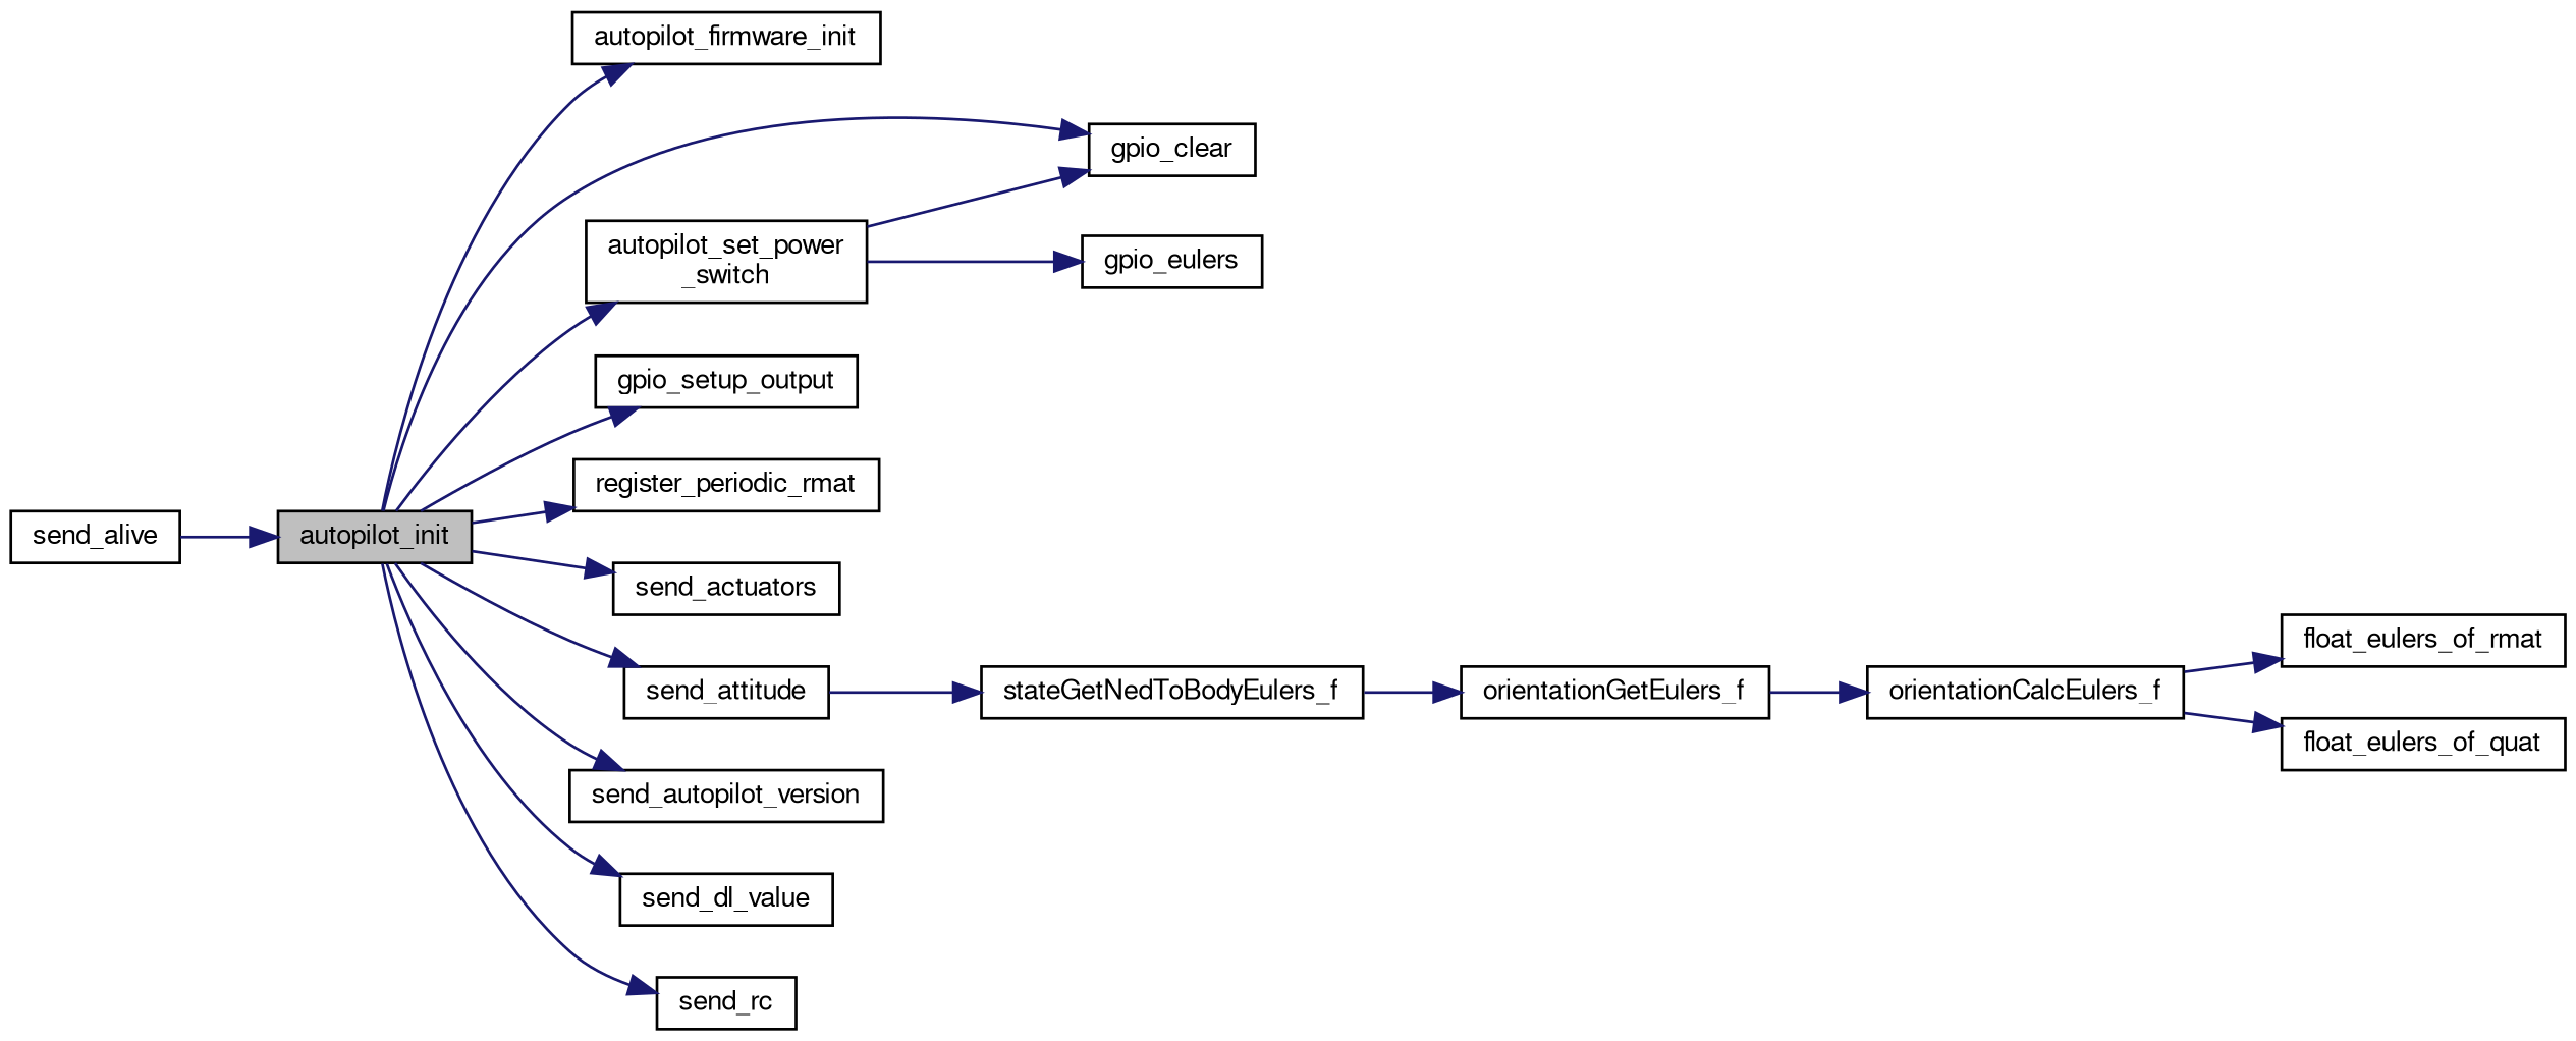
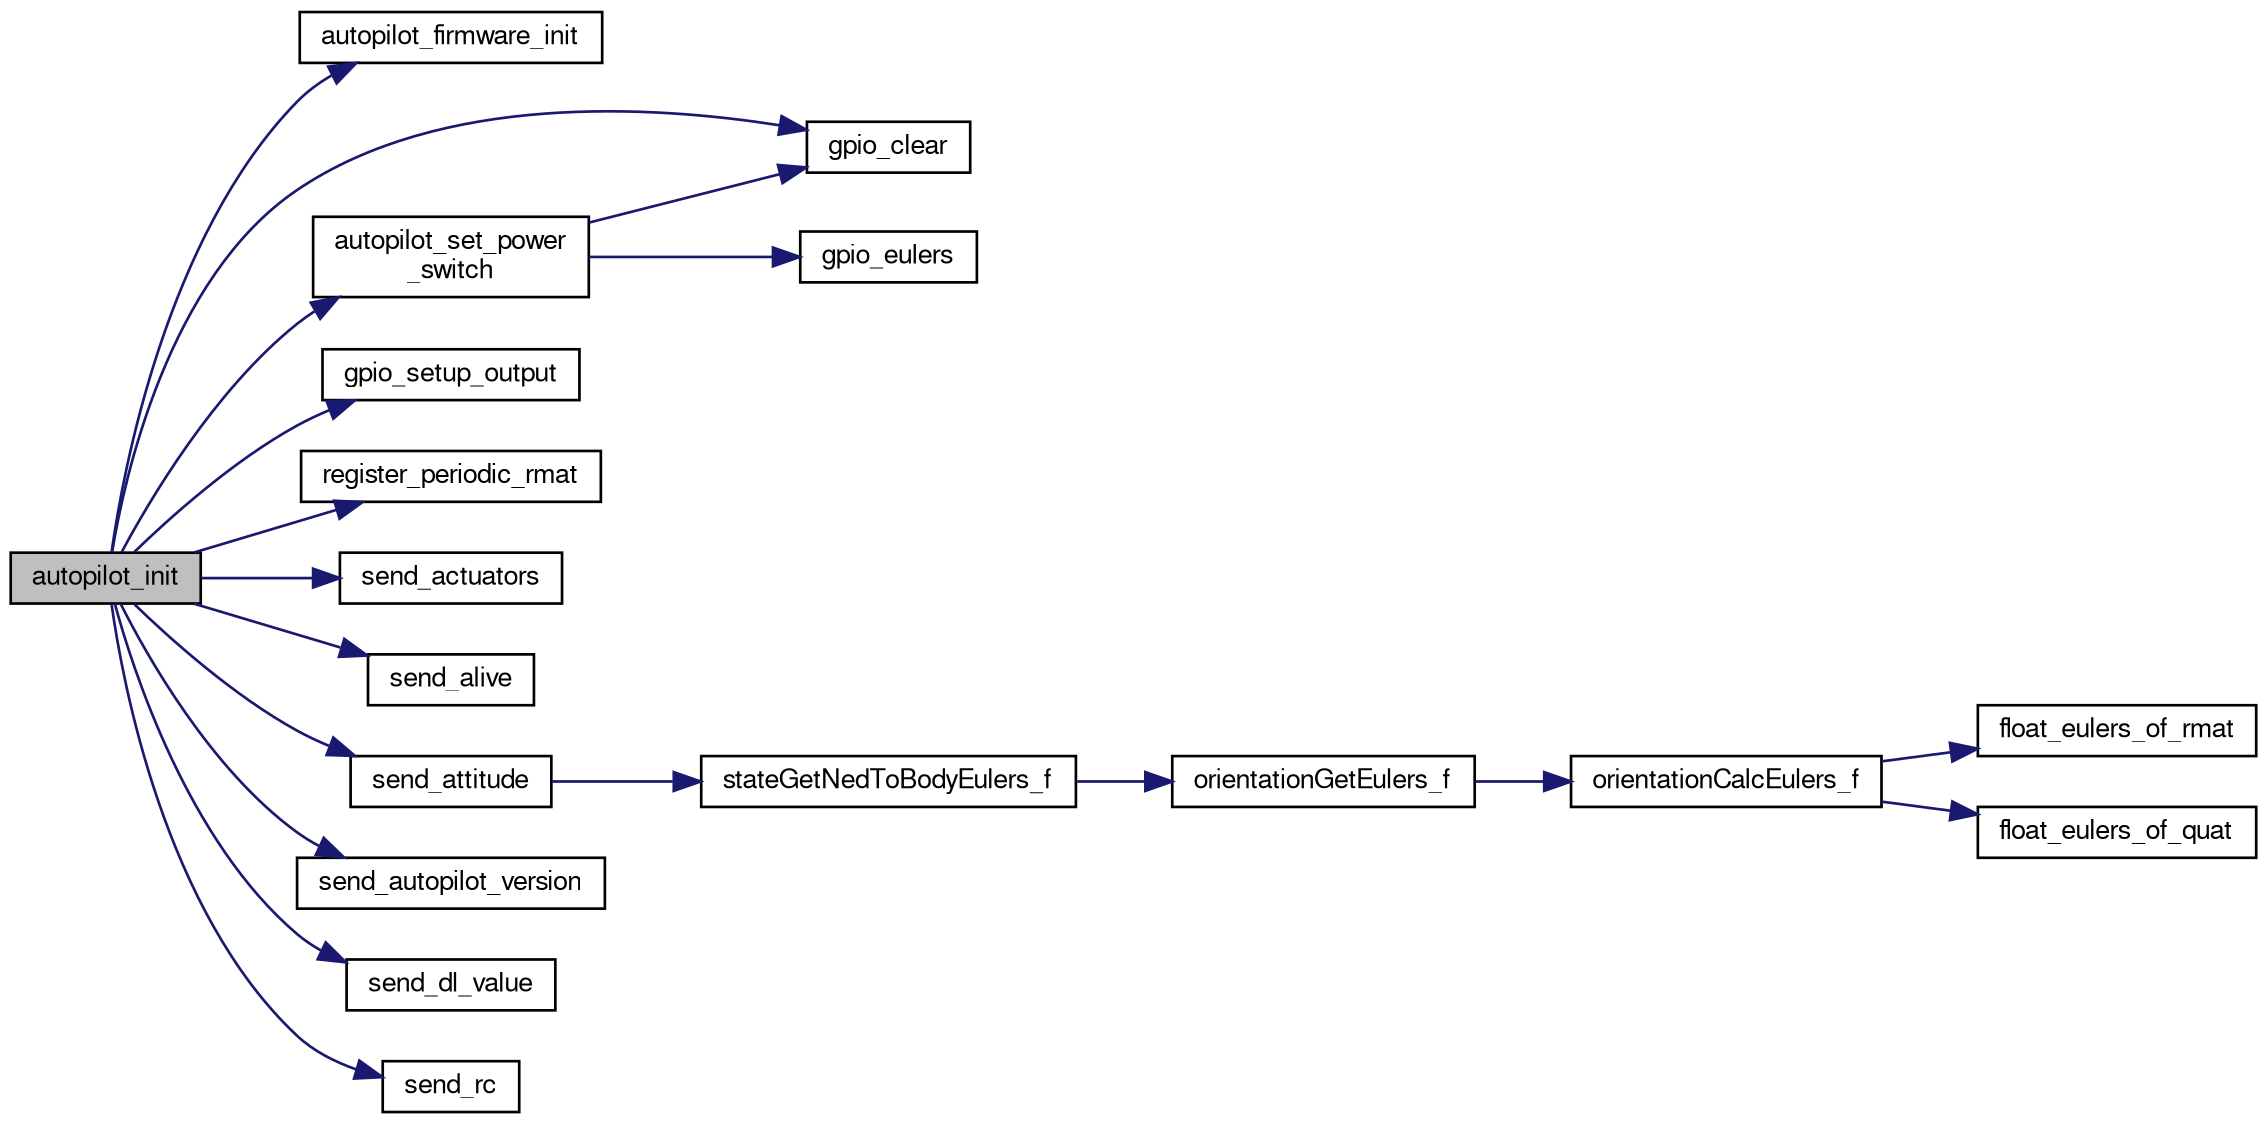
  digraph {
    rankdir=LR
    node [color=black fillcolor=white fontname=FreeSans fontsize=10 shape=record style=filled]
    edge [color=midnightblue fontname=FreeSans fontsize=10 labelfontname=FreeSans labelfontsize=10 style=solid]
    n1 [fillcolor=grey75 fontcolor=black height=0.2 label=autopilot_init width=0.4]
    n2 [height=0.2 label=autopilot_firmware_init width=0.4]
    n3 [height=0.2 label="autopilot_set_power\l_switch" width=0.4]
    n4 [height=0.2 label=gpio_clear width=0.4]
    n5 [height=0.2 label=gpio_setup_output width=0.4]
    n6 [height=0.2 label=register_periodic_rmat width=0.4]
    n7 [height=0.2 label=send_actuators width=0.4]
    n8 [height=0.2 label=send_alive width=0.4]
    n9 [height=0.2 label=send_attitude width=0.4]
    n10 [height=0.2 label=send_autopilot_version width=0.4]
    n11 [height=0.2 label=send_dl_value width=0.4]
    n12 [height=0.2 label=send_rc width=0.4]
    n13 [height=0.2 label=gpio_eulers width=0.4]
    n14 [height=0.2 label=stateGetNedToBodyEulers_f width=0.4]
    n15 [height=0.2 label=orientationGetEulers_f width=0.4]
    n16 [height=0.2 label=orientationCalcEulers_f width=0.4]
    n17 [height=0.2 label=float_eulers_of_rmat width=0.4]
    n18 [height=0.2 label=float_eulers_of_quat width=0.4]
    n1 -> n2
    n1 -> n3
    n1 -> n4
    n1 -> n5
    n1 -> n6
    n1 -> n7
-   n8 -> n1
+   n1 -> n8
    n1 -> n9
    n1 -> n10
    n1 -> n11
    n1 -> n12
    n3 -> n4
    n3 -> n13
    n9 -> n14
    n14 -> n15
    n15 -> n16
    n16 -> n17
    n16 -> n18
  }
